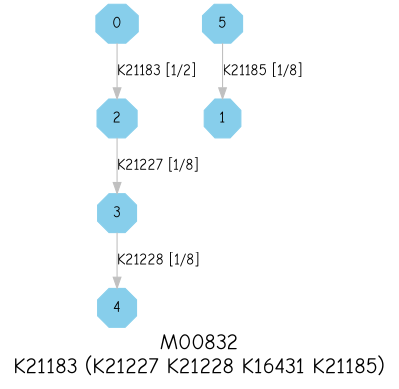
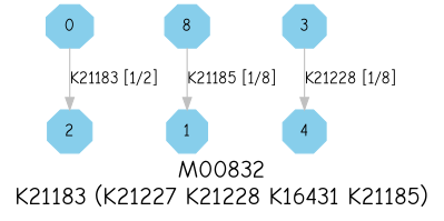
  digraph {
    fontname="Comic Neue"
    fontsize=20
    label="M00832\nK21183 (K21227 K21228 K16431 K21185)"
    node [color=skyblue fontname="Comic Neue" shape=octagon style=filled]
    edge [color=grey fontname="Comic Neue"]
    0 [height=.3 width=.3]
    1 [height=.3 width=.3]
    2 [height=.3 width=.3]
    3 [height=.3 width=.3]
    4 [height=.3 width=.3]
-   5 [height=.3 width=.3]
+   5 [height=.3 width=.3 label=8]
    subgraph sub_1 {
      0
      1
      2
      3
      4
      5
    }
    0 -> 2 [label="K21183 [1/2]"]
-   2 -> 3 [label="K21227 [1/8]"]
    3 -> 4 [label="K21228 [1/8]"]
    5 -> 1 [label="K21185 [1/8]"]
  }
